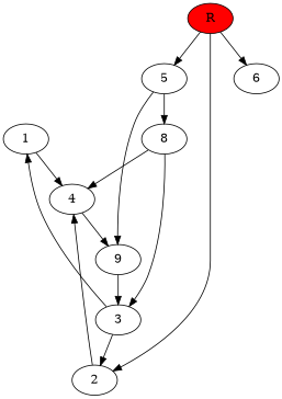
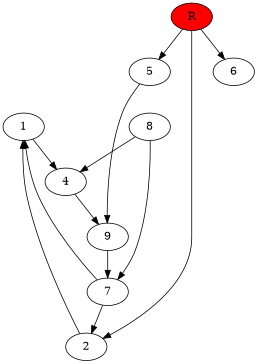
  digraph {
    1
    4
    n3 [label=9]
    2
-   3
+   3 [label=7]
    5
    8
    R [fillcolor="#ff0000" style=filled]
    6
    1 -> 4
    4 -> n3
    n3 -> 3
-   2 -> 4
+   2 -> 1
    3 -> 1
    3 -> 2
    5 -> n3
-   5 -> 8
    8 -> 4
    8 -> 3
    R -> 2
    R -> 5
    R -> 6
  }
